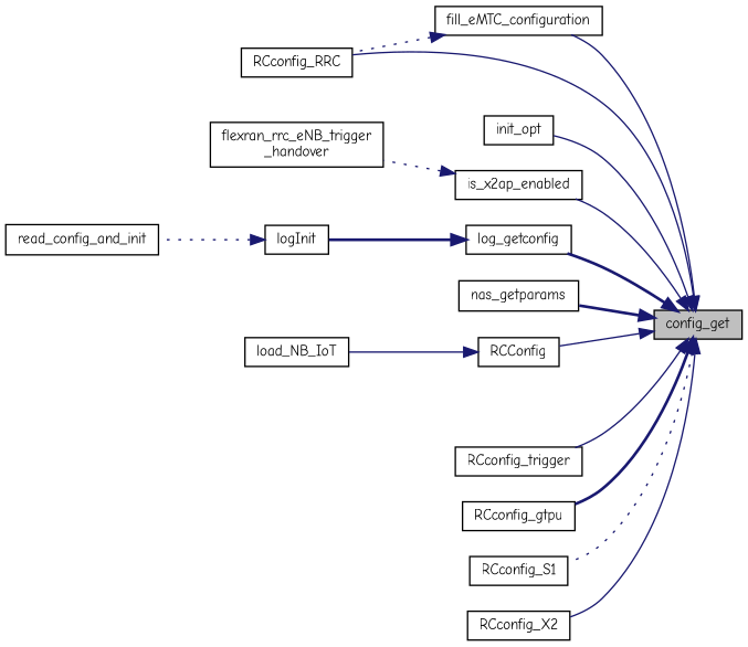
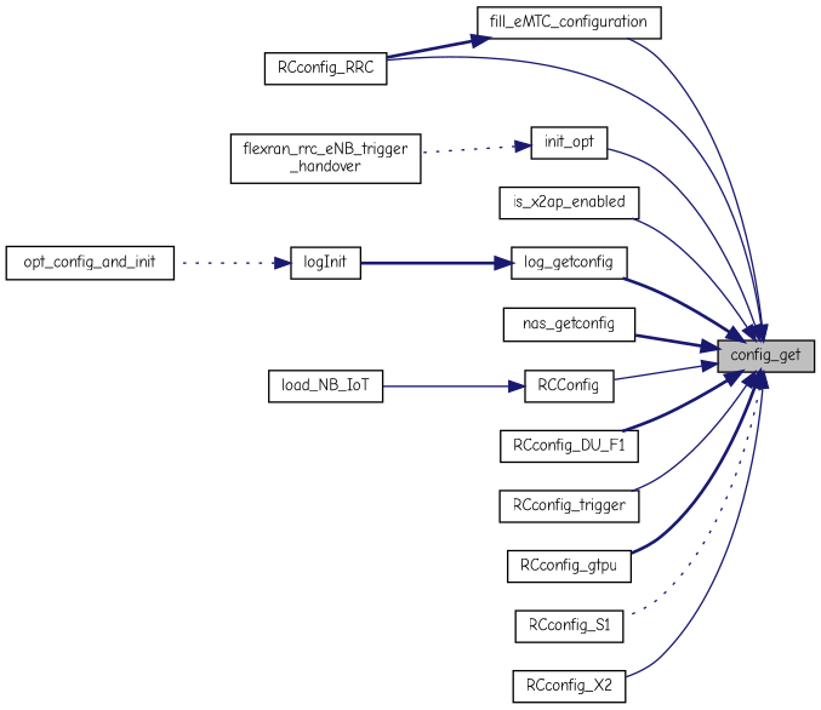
  digraph {
    fontname="Comic Neue"
    rankdir=RL
    node [color=black fillcolor=white fontname="Comic Neue" fontsize=10 shape=record style=filled]
    edge [color=midnightblue dir=back fontname="Comic Neue" fontsize=10 labelfontname=Helvetica labelfontsize=10 style=solid]
    n1 [fillcolor=grey75 fontcolor=black height=0.2 label=config_get width=0.4]
    n2 [height=0.2 label=fill_eMTC_configuration width=0.4]
    n3 [height=0.2 label=RCconfig_RRC width=0.4]
    n4 [height=0.2 label=init_opt width=0.4]
    n5 [height=0.2 label=is_x2ap_enabled width=0.4]
    n6 [height=0.2 label=log_getconfig width=0.4]
-   n7 [height=0.2 label=nas_getparams width=0.4]
+   n7 [height=0.2 label=nas_getconfig width=0.4]
    n8 [height=0.2 label=RCConfig width=0.4]
+   n9 [height=0.2 label=RCconfig_DU_F1 width=0.4]
    n10 [height=0.2 label=RCconfig_trigger width=0.4]
    n11 [height=0.2 label=RCconfig_gtpu width=0.4]
    n12 [height=0.2 label=RCconfig_S1 width=0.4]
    n13 [height=0.2 label=RCconfig_X2 width=0.4]
    n14 [height=0.2 label="flexran_rrc_eNB_trigger\l_handover" width=0.4]
    n15 [height=0.2 label=logInit width=0.4]
    n16 [height=0.2 label=load_NB_IoT width=0.4]
-   n17 [height=0.2 label=read_config_and_init width=0.4]
+   n17 [height=0.2 label=opt_config_and_init width=0.4]
    n1 -> n2
    n1 -> n3
    n1 -> n4
    n1 -> n5
    n1 -> n6 [style=bold]
    n1 -> n7 [style=bold]
    n1 -> n8
+   n1 -> n9 [style=bold]
    n1 -> n10
    n1 -> n11 [style=bold]
    n1 -> n12 [style=dotted]
    n1 -> n13
-   n2 -> n3 [style=dotted]
-   n5 -> n14 [style=dotted]
+   n2 -> n3 [style=bold]
+   n4 -> n14 [style=dotted]
    n6 -> n15 [style=bold]
    n8 -> n16
    n15 -> n17 [style=dotted]
  }
